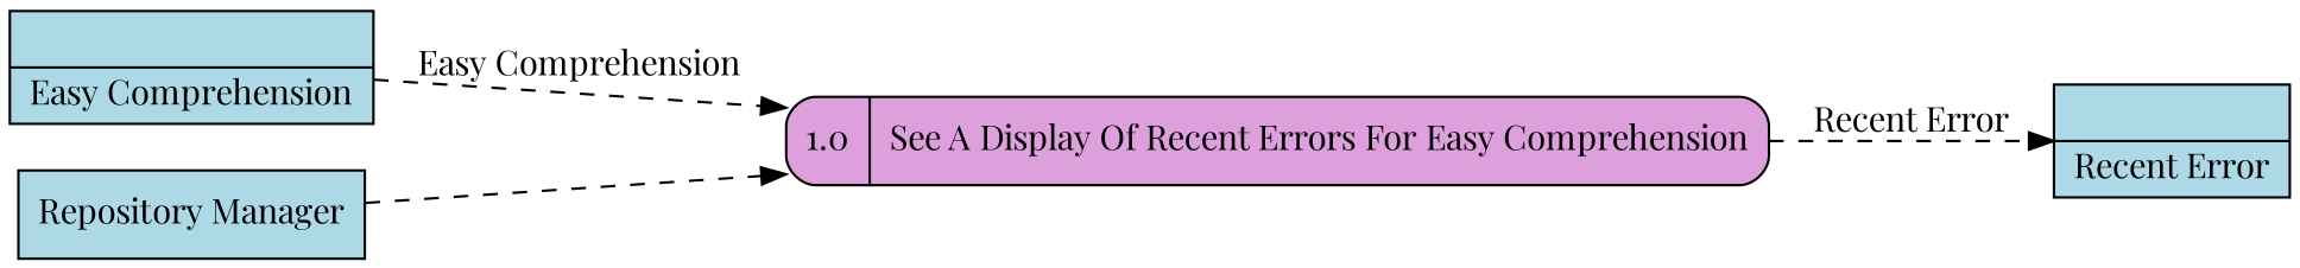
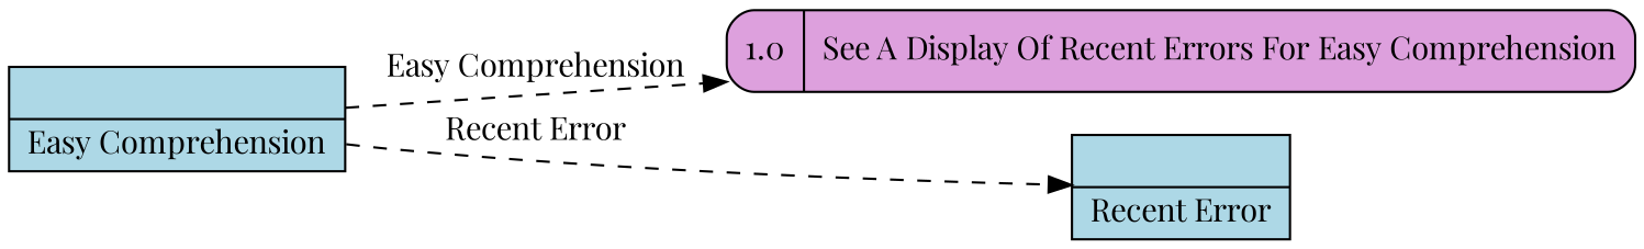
  digraph {
    fontname="Playfair Display"
    rankdir=LR
    node [fillcolor=lightblue fontname="Playfair Display" shape=record style=filled]
    edge [fontname="Playfair Display" style=dashed]
    n1 [label="<f0>  |<f1> Easy Comprehension "]
    n2 [fillcolor=plum label="{<f0> 1.0|<f1> See A Display Of Recent Errors For Easy Comprehension }" shape=Mrecord]
    n3 [label="<f0>  |<f1> Recent Error "]
-   n4 [label="Repository Manager" shape=box]
    n1 -> n2 [label="Easy Comprehension"]
-   n2 -> n3 [label="Recent Error"]
-   n4 -> n2
+   n1 -> n3 [label="Recent Error"]
  }
